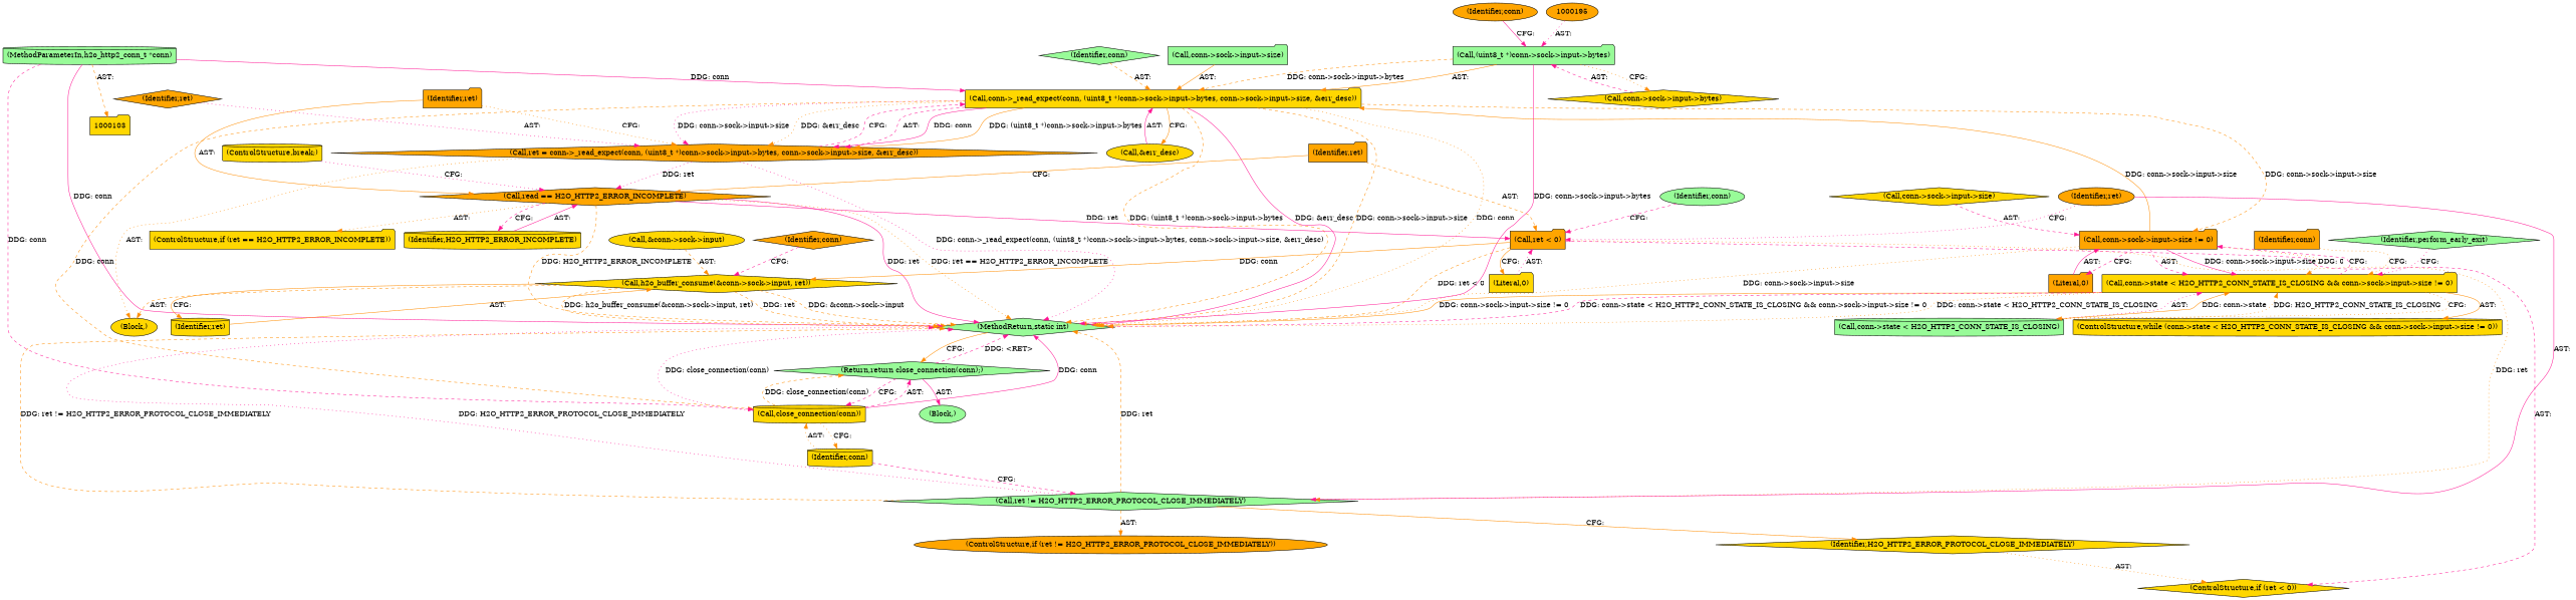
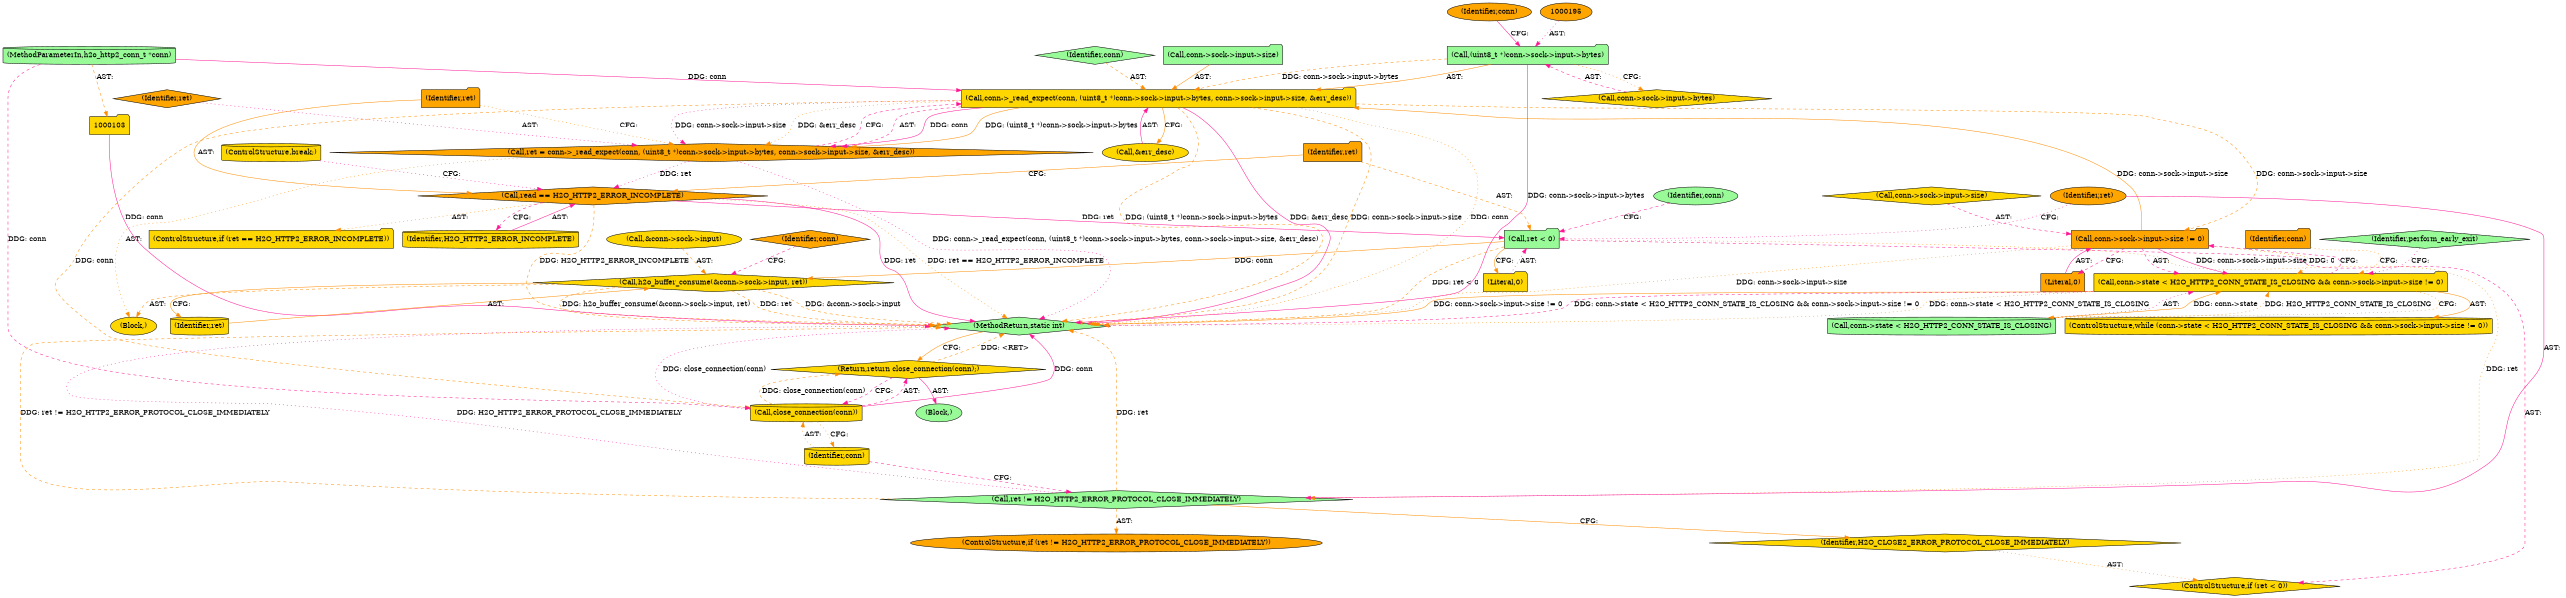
  digraph {
    node [fillcolor=gold shape=diamond style=filled]
    edge [color=darkorange style=dashed]
    n1 [label="(Call,conn->_read_expect(conn, (uint8_t *)conn->sock->input->bytes, conn->sock->input->size, &err_desc))" shape=folder]
    n2 [fillcolor=orange label="(Call,conn->sock->input->size != 0)" shape=folder]
    n3 [fillcolor=orange label="(Call,ret = conn->_read_expect(conn, (uint8_t *)conn->sock->input->bytes, conn->sock->input->size, &err_desc))"]
    n4 [label="(Call,close_connection(conn))" shape=cylinder]
    n5 [fillcolor=palegreen label="(MethodReturn,static int)"]
    n6 [label="(Call,&err_desc)" shape=ellipse]
    n7 [label="(Call,conn->state < H2O_HTTP2_CONN_STATE_IS_CLOSING && conn->sock->input->size != 0)" shape=folder]
    n8 [fillcolor=orange label="(Literal,0)" shape=folder]
    n9 [fillcolor=orange label="(Call,read == H2O_HTTP2_ERROR_INCOMPLETE)"]
    n10 [label="(Block,)" shape=ellipse]
-   n11 [fillcolor=palegreen label="(Return,return close_connection(conn);)"]
+   n11 [label="(Return,return close_connection(conn);)"]
    n12 [label="(Identifier,conn)" shape=cylinder]
    n13 [fillcolor=palegreen label="(MethodParameterIn,h2o_http2_conn_t *conn)" shape=cylinder]
    1000103 [shape=folder]
    n15 [fillcolor=palegreen label="(Call,(uint8_t *)conn->sock->input->bytes)" shape=folder]
    n16 [label="(Call,conn->sock->input->bytes)"]
    n17 [fillcolor=palegreen label="(Call,conn->state < H2O_HTTP2_CONN_STATE_IS_CLOSING)" shape=cylinder]
    n18 [label="(ControlStructure,while (conn->state < H2O_HTTP2_CONN_STATE_IS_CLOSING && conn->sock->input->size != 0))" shape=cylinder]
-   n19 [fillcolor=orange label="(Call,ret < 0)" shape=folder]
+   n19 [fillcolor=palegreen label="(Call,ret < 0)" shape=folder]
    n20 [label="(ControlStructure,if (ret == H2O_HTTP2_ERROR_INCOMPLETE))" shape=folder]
    n21 [label="(Identifier,H2O_HTTP2_ERROR_INCOMPLETE)" shape=cylinder]
    n22 [fillcolor=palegreen label="(Call,ret != H2O_HTTP2_ERROR_PROTOCOL_CLOSE_IMMEDIATELY)"]
    n23 [label="(Call,h2o_buffer_consume(&conn->sock->input, ret))"]
    n24 [label="(Literal,0)" shape=folder]
    n25 [label="(ControlStructure,if (ret < 0))"]
    n26 [fillcolor=orange label="(ControlStructure,if (ret != H2O_HTTP2_ERROR_PROTOCOL_CLOSE_IMMEDIATELY))" shape=ellipse]
-   n27 [label="(Identifier,H2O_HTTP2_ERROR_PROTOCOL_CLOSE_IMMEDIATELY)"]
+   n27 [label="(Identifier,H2O_CLOSE2_ERROR_PROTOCOL_CLOSE_IMMEDIATELY)"]
    n28 [label="(Identifier,ret)" shape=cylinder]
    n29 [fillcolor=palegreen label="(Block,)" shape=ellipse]
    n30 [fillcolor=orange label="(Identifier,ret)" shape=folder]
    n31 [fillcolor=orange label="(Identifier,conn)" shape=folder]
    n32 [fillcolor=orange label="(Identifier,ret)"]
    n33 [fillcolor=orange label="(Identifier,conn)" shape=ellipse]
    n34 [fillcolor=palegreen label="(Identifier,perform_early_exit)"]
    n35 [fillcolor=palegreen label="(Call,conn->sock->input->size)" shape=folder]
    n36 [fillcolor=orange label="(Identifier,ret)" shape=folder]
    n37 [label="(Call,conn->sock->input->size)"]
    n38 [label="(ControlStructure,break;)" shape=cylinder]
    n39 [label="(Call,&conn->sock->input)" shape=ellipse]
    n40 [fillcolor=orange label="(Identifier,conn)"]
    n41 [fillcolor=palegreen label="(Identifier,conn)" shape=ellipse]
    n42 [fillcolor=orange label="(Identifier,ret)" shape=ellipse]
    n43 [fillcolor=palegreen label="(Identifier,conn)"]
    1000195 [fillcolor=orange shape=ellipse]
    n1 -> n2 [label="DDG: conn->sock->input->size"]
    n1 -> n3 [color=deeppink label="AST: "]
    n1 -> n3 [color=deeppink label="DDG: conn" style=solid]
    n1 -> n3 [label="DDG: (uint8_t *)conn->sock->input->bytes" style=solid]
    n1 -> n3 [color=deeppink label="DDG: conn->sock->input->size" style=dotted]
    n1 -> n3 [label="DDG: &err_desc" style=dotted]
    n1 -> n4 [label="DDG: conn"]
    n1 -> n5 [label="DDG: (uint8_t *)conn->sock->input->bytes"]
    n1 -> n5 [color=deeppink label="DDG: &err_desc" style=solid]
    n1 -> n5 [label="DDG: conn->sock->input->size"]
    n1 -> n5 [label="DDG: conn" style=dotted]
    n1 -> n6 [label="CFG: " style=solid]
    n2 -> n1 [label="DDG: conn->sock->input->size" style=solid]
    n2 -> n5 [label="DDG: conn->sock->input->size" style=dotted]
    n2 -> n7 [color=deeppink label="AST: "]
    n2 -> n7 [color=deeppink label="DDG: conn->sock->input->size" style=solid]
    n2 -> n7 [label="DDG: 0" style=dotted]
    n2 -> n8 [color=deeppink label="CFG: "]
    n3 -> n1 [color=deeppink label="CFG: "]
    n3 -> n5 [color=deeppink label="DDG: conn->_read_expect(conn, (uint8_t *)conn->sock->input->bytes, conn->sock->input->size, &err_desc)" style=dotted]
    n3 -> n9 [color=deeppink label="DDG: ret" style=dotted]
    n3 -> n10 [label="AST: " style=dotted]
    n4 -> n5 [color=deeppink label="DDG: close_connection(conn)" style=dotted]
    n4 -> n5 [color=deeppink label="DDG: conn" style=solid]
    n4 -> n11 [color=deeppink label="AST: "]
    n4 -> n11 [label="DDG: close_connection(conn)"]
    n4 -> n12 [label="CFG: " style=dotted]
    n5 -> n11 [label="CFG: " style=solid]
    n6 -> n1 [color=deeppink label="AST: " style=solid]
    n7 -> n2 [color=deeppink label="CFG: "]
    n7 -> n5 [label="DDG: conn->sock->input->size != 0" style=solid]
    n7 -> n5 [color=deeppink label="DDG: conn->state < H2O_HTTP2_CONN_STATE_IS_CLOSING && conn->sock->input->size != 0"]
    n7 -> n5 [label="DDG: conn->state < H2O_HTTP2_CONN_STATE_IS_CLOSING" style=dotted]
    n7 -> n17 [label="CFG: " style=dotted]
    n7 -> n18 [label="AST: " style=solid]
    n8 -> n2 [color=deeppink label="AST: " style=solid]
    n9 -> n5 [color=deeppink label="DDG: ret" style=solid]
    n9 -> n5 [label="DDG: ret == H2O_HTTP2_ERROR_INCOMPLETE" style=dotted]
    n9 -> n5 [label="DDG: H2O_HTTP2_ERROR_INCOMPLETE"]
    n9 -> n19 [color=deeppink label="DDG: ret" style=solid]
    n9 -> n20 [label="AST: " style=dotted]
    n9 -> n21 [color=deeppink label="CFG: "]
    n11 -> n4 [color=deeppink label="CFG: "]
-   n11 -> n5 [color=deeppink label="DDG: <RET>"]
+   n11 -> n5 [label="DDG: <RET>"]
    n11 -> n29 [color=deeppink label="AST: " style=solid]
    n12 -> n4 [label="AST: " style=dotted]
    n12 -> n22 [color=deeppink label="CFG: "]
    n13 -> n1 [color=deeppink label="DDG: conn" style=solid]
    n13 -> n4 [color=deeppink label="DDG: conn"]
-   n13 -> n5 [color=deeppink label="DDG: conn" style=solid]
+   1000103 -> n5 [color=deeppink label="DDG: conn" style=solid]
    n13 -> 1000103 [label="AST: "]
    n15 -> n1 [label="AST: " style=solid]
    n15 -> n1 [label="DDG: conn->sock->input->bytes"]
    n15 -> n5 [color=deeppink label="DDG: conn->sock->input->bytes" style=solid]
    n15 -> n16 [label="CFG: " style=dotted]
    n16 -> n15 [color=deeppink label="AST: "]
    n17 -> n7 [color=deeppink label="AST: " style=dotted]
    n17 -> n7 [label="DDG: conn->state" style=solid]
    n17 -> n7 [label="DDG: H2O_HTTP2_CONN_STATE_IS_CLOSING" style=dotted]
    n19 -> n5 [label="DDG: ret < 0"]
    n19 -> n22 [label="DDG: ret" style=dotted]
    n19 -> n23 [label="DDG: conn" style=solid]
    n19 -> n24 [label="CFG: " style=solid]
    n19 -> n25 [color=deeppink label="AST: "]
    n21 -> n9 [color=deeppink label="AST: " style=solid]
    n22 -> n5 [label="DDG: ret"]
    n22 -> n5 [label="DDG: ret != H2O_HTTP2_ERROR_PROTOCOL_CLOSE_IMMEDIATELY"]
    n22 -> n5 [color=deeppink label="DDG: H2O_HTTP2_ERROR_PROTOCOL_CLOSE_IMMEDIATELY" style=dotted]
    n22 -> n26 [label="AST: "]
    n22 -> n27 [label="CFG: " style=solid]
    n23 -> n5 [label="DDG: &conn->sock->input"]
    n23 -> n5 [label="DDG: h2o_buffer_consume(&conn->sock->input, ret)"]
    n23 -> n5 [label="DDG: ret"]
    n23 -> n10 [label="AST: "]
    n23 -> n28 [label="CFG: " style=solid]
    n24 -> n19 [color=deeppink label="AST: " style=dotted]
    n27 -> n25 [label="AST: " style=dotted]
    n28 -> n23 [label="AST: " style=solid]
    n30 -> n9 [label="CFG: " style=solid]
    n30 -> n19 [label="AST: "]
    n31 -> n7 [label="CFG: " style=dotted]
    n32 -> n3 [color=deeppink label="AST: " style=dotted]
    n33 -> n15 [color=deeppink label="CFG: " style=solid]
    n34 -> n7 [color=deeppink label="CFG: " style=dotted]
    n35 -> n1 [label="AST: " style=solid]
    n36 -> n3 [label="CFG: " style=dotted]
    n36 -> n9 [label="AST: " style=solid]
    n37 -> n2 [color=deeppink label="AST: "]
    n38 -> n9 [color=deeppink label="CFG: " style=dotted]
    n39 -> n23 [label="AST: "]
    n40 -> n23 [color=deeppink label="CFG: "]
    n41 -> n19 [color=deeppink label="CFG: "]
    n42 -> n19 [color=deeppink label="CFG: " style=dotted]
    n42 -> n22 [color=deeppink label="AST: " style=solid]
    n43 -> n1 [label="AST: "]
    1000195 -> n15 [color=deeppink label="AST: " style=dotted]
  }
